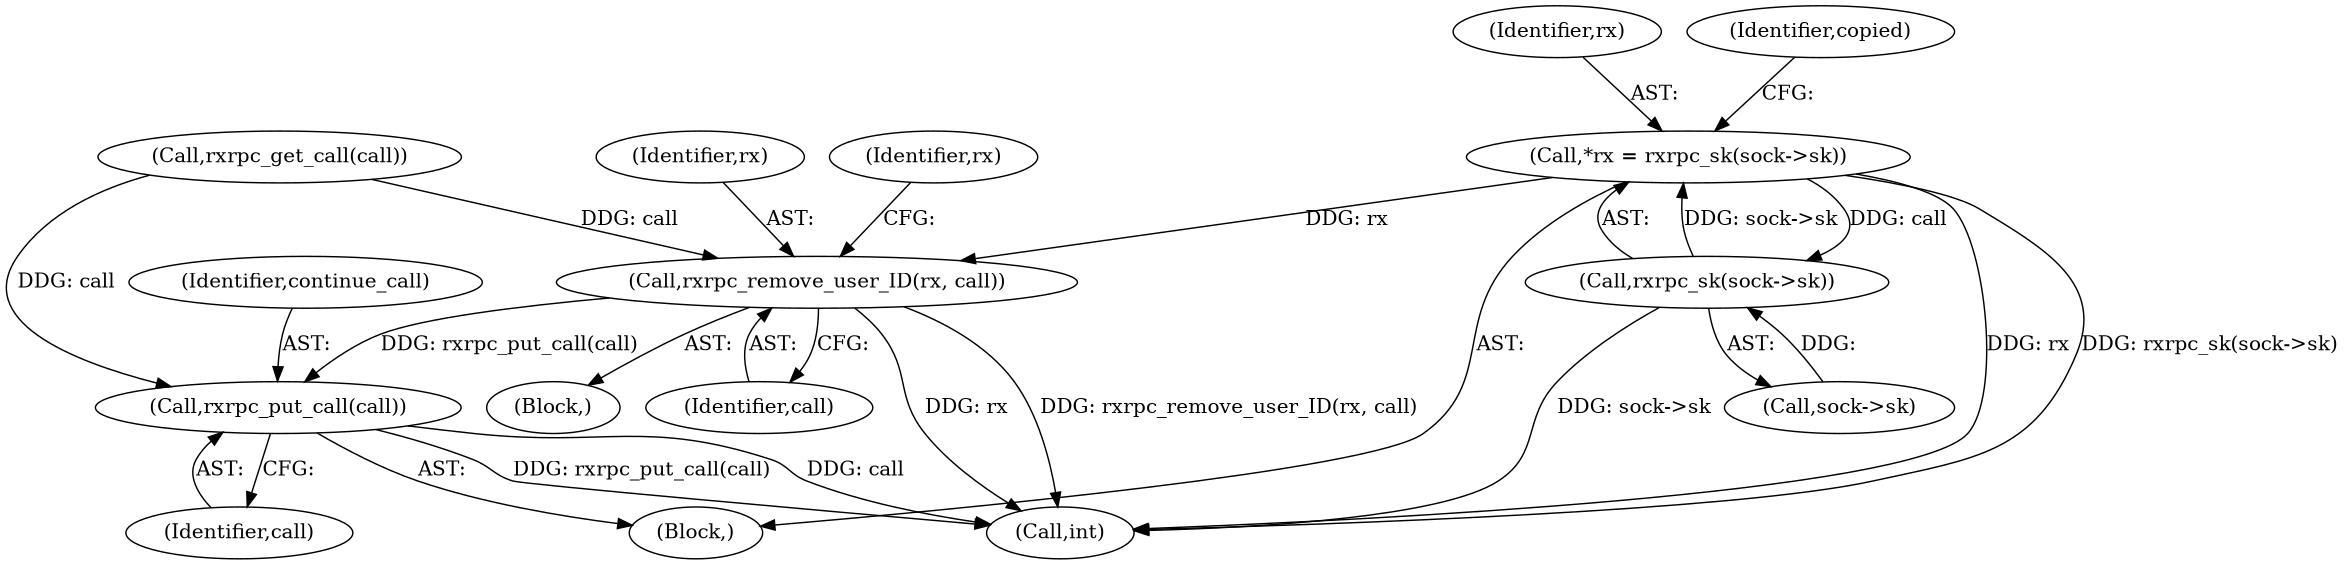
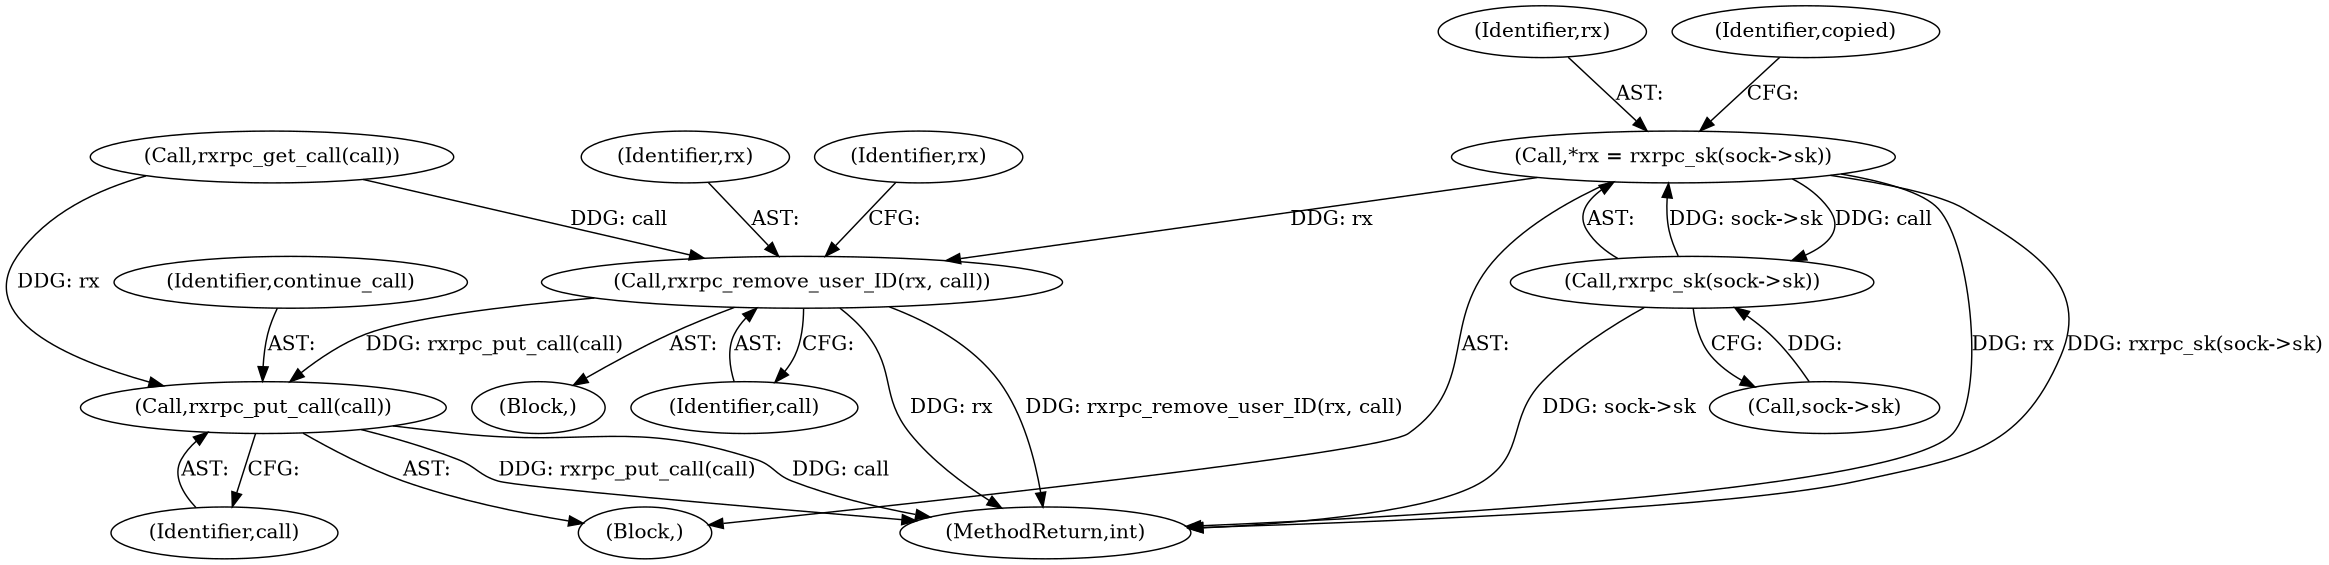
  digraph {
    n1 [label="(Call,*rx = rxrpc_sk(sock->sk))"]
    n2 [label="(Call,rxrpc_sk(sock->sk))"]
    n3 [label="(Call,rxrpc_remove_user_ID(rx, call))"]
    n4 [label="(Block,)"]
-   n5 [label="(Call,int)"]
+   n5 [label="(MethodReturn,int)"]
    n6 [label="(Call,sock->sk)"]
    n7 [label="(Call,rxrpc_put_call(call))"]
    n8 [label="(Identifier,call)"]
    n9 [label="(Block,)"]
    n10 [label="(Identifier,call)"]
    n11 [label="(Identifier,rx)"]
    n12 [label="(Identifier,copied)"]
    n13 [label="(Identifier,continue_call)"]
    n14 [label="(Identifier,rx)"]
    n15 [label="(Identifier,rx)"]
    n16 [label="(Call,rxrpc_get_call(call))"]
    n1 -> n2 [label="DDG: call"]
    n1 -> n3 [label="DDG: rx"]
    n1 -> n4 [label="AST: "]
    n1 -> n5 [label="DDG: rx"]
    n1 -> n5 [label="DDG: rxrpc_sk(sock->sk)"]
    n2 -> n1 [label="AST: "]
    n2 -> n1 [label="DDG: sock->sk"]
    n2 -> n5 [label="DDG: sock->sk"]
-   n2 -> n6 [label="AST: "]
+   n2 -> n6 [label="CFG: "]
    n3 -> n5 [label="DDG: rxrpc_remove_user_ID(rx, call)"]
    n3 -> n5 [label="DDG: rx"]
    n3 -> n7 [label="DDG: rxrpc_put_call(call)"]
    n3 -> n8 [label="CFG: "]
    n3 -> n9 [label="AST: "]
    n6 -> n2 [label="DDG: "]
    n7 -> n4 [label="AST: "]
    n7 -> n5 [label="DDG: rxrpc_put_call(call)"]
    n7 -> n5 [label="DDG: call"]
    n7 -> n10 [label="CFG: "]
    n8 -> n3 [label="AST: "]
    n10 -> n7 [label="AST: "]
    n11 -> n1 [label="AST: "]
    n12 -> n1 [label="CFG: "]
    n13 -> n7 [label="AST: "]
    n14 -> n3 [label="AST: "]
    n15 -> n3 [label="CFG: "]
    n16 -> n3 [label="DDG: call"]
-   n16 -> n7 [label="DDG: call"]
+   n16 -> n7 [label="DDG: rx"]
  }
